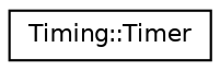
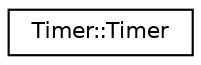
  digraph {
    rankdir=LR
-   n1 [color=black fillcolor=white fontname=Helvetica fontsize=10 height=0.2 label="Timing::Timer" shape=record style=filled width=0.4]
+   n1 [color=black fillcolor=white fontname=Helvetica fontsize=10 height=0.2 label="Timer::Timer" shape=record style=filled width=0.4]
  }
